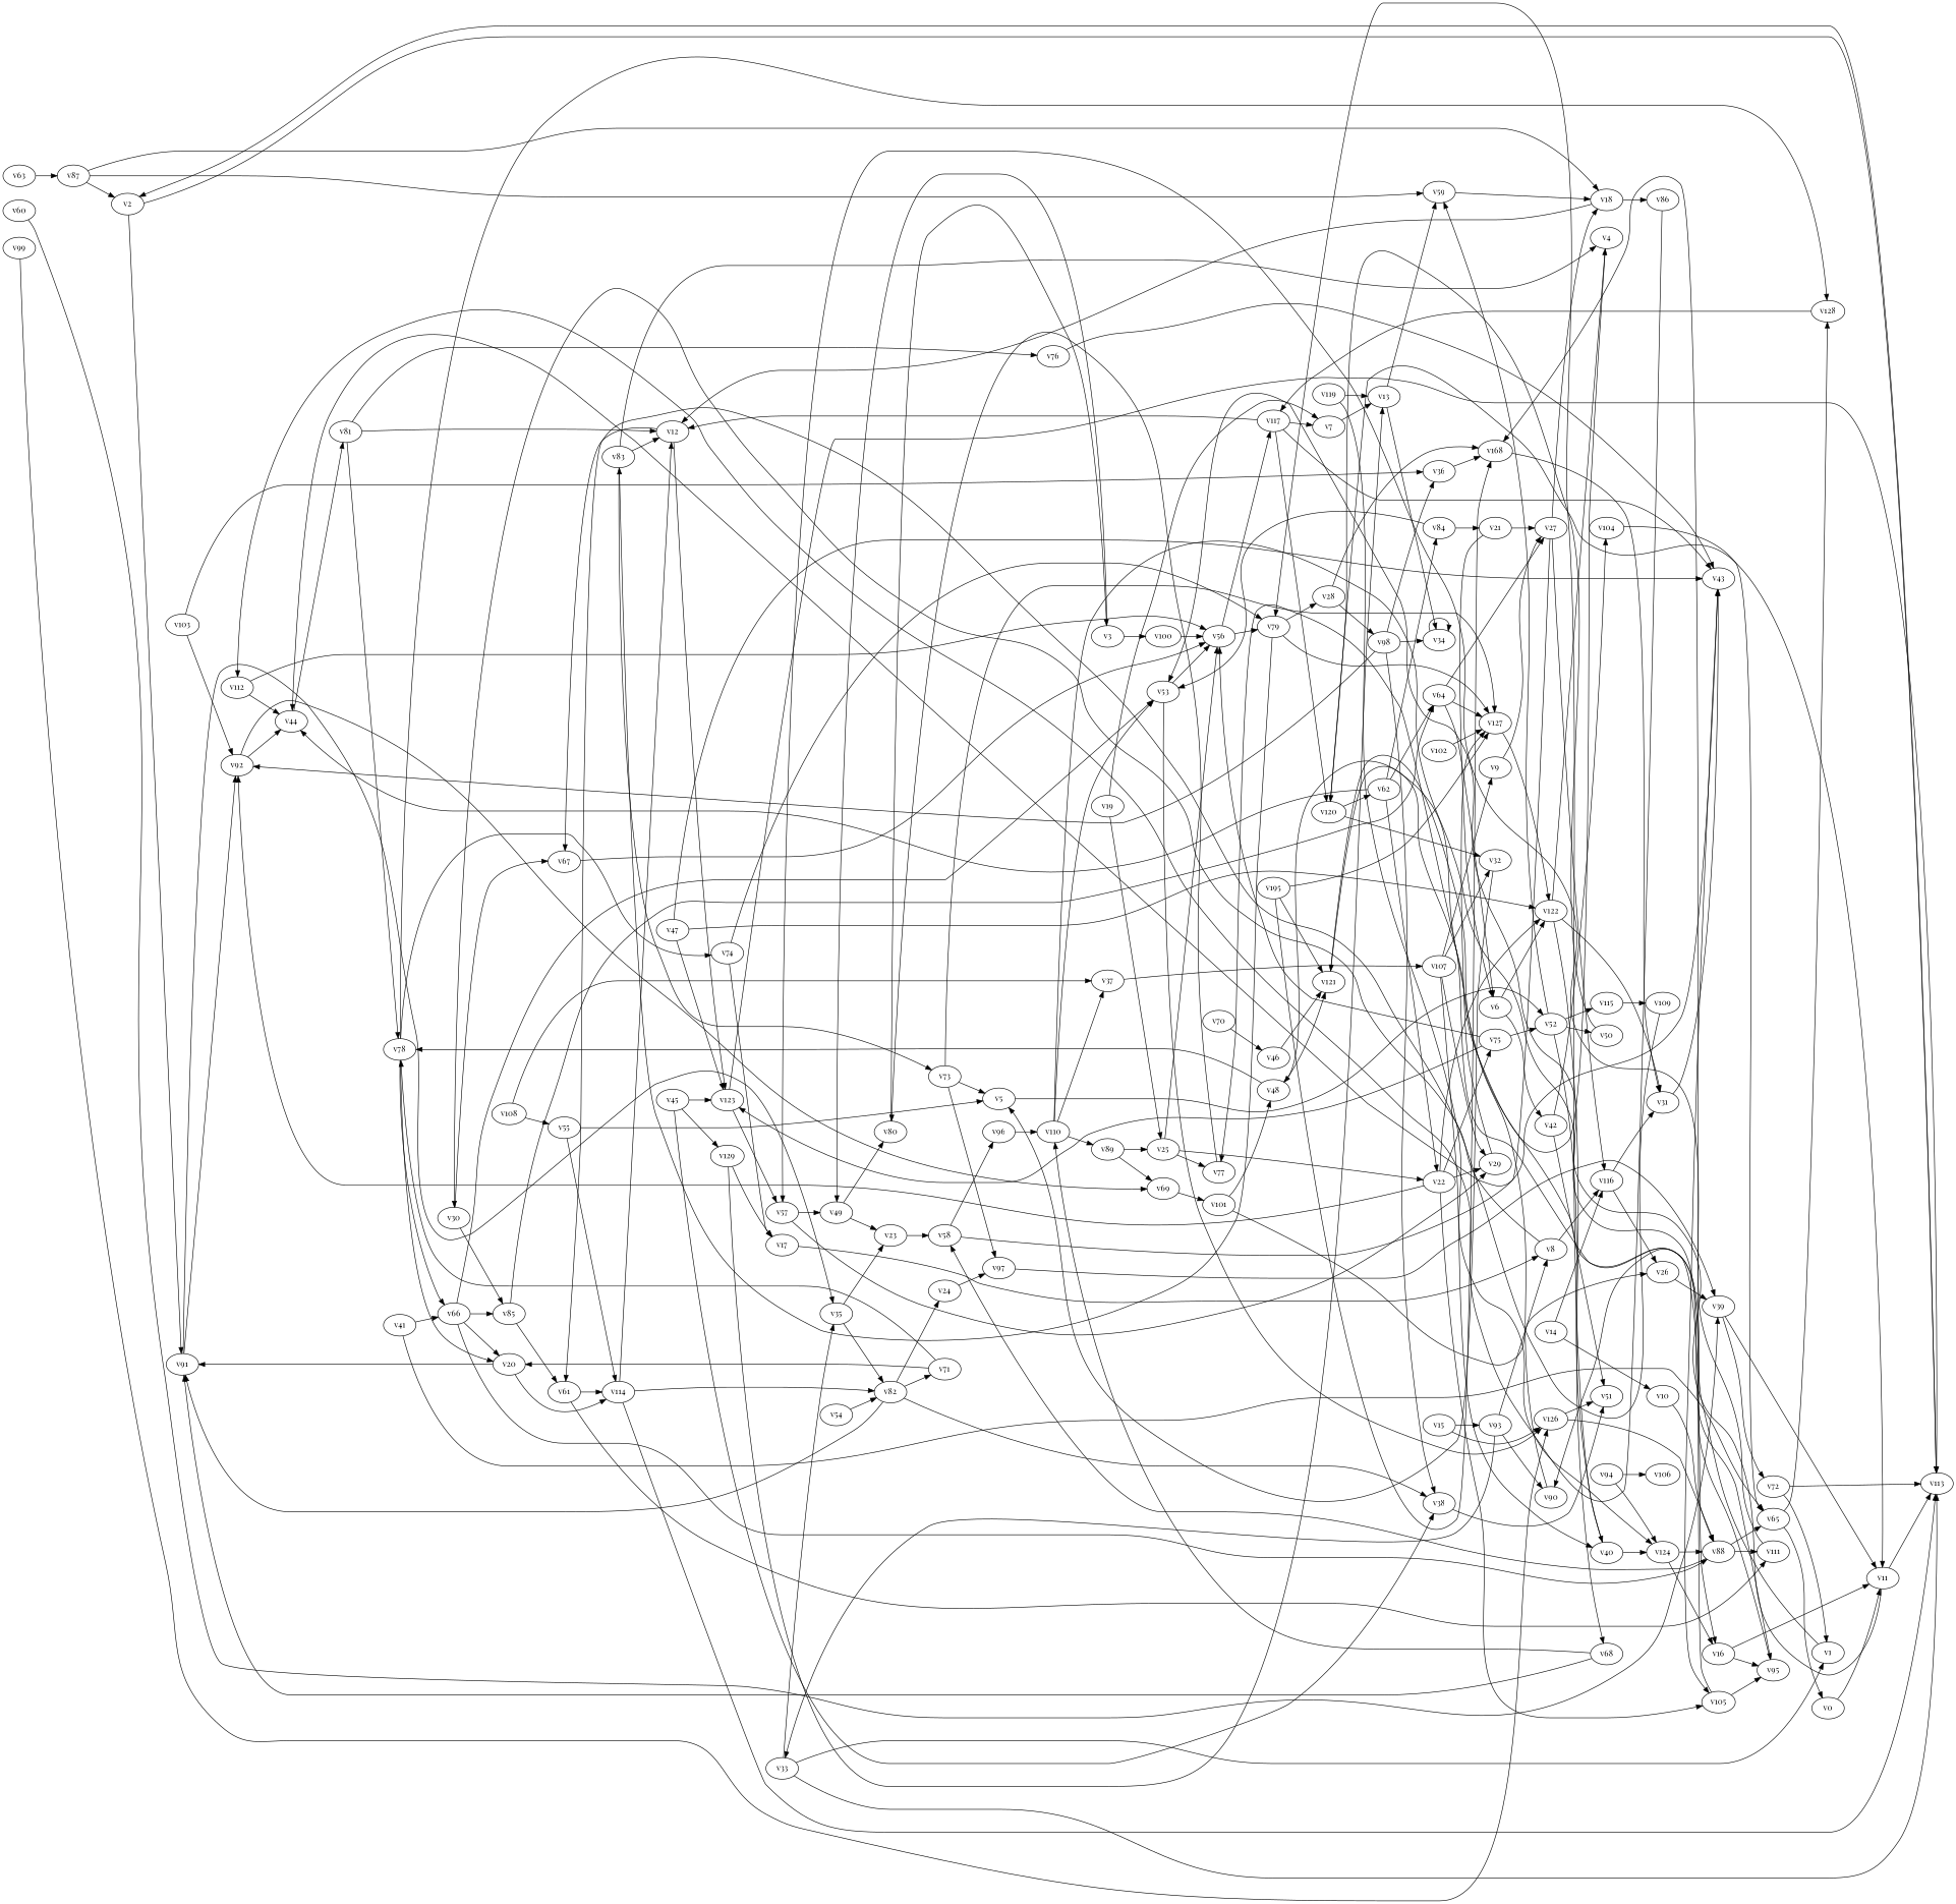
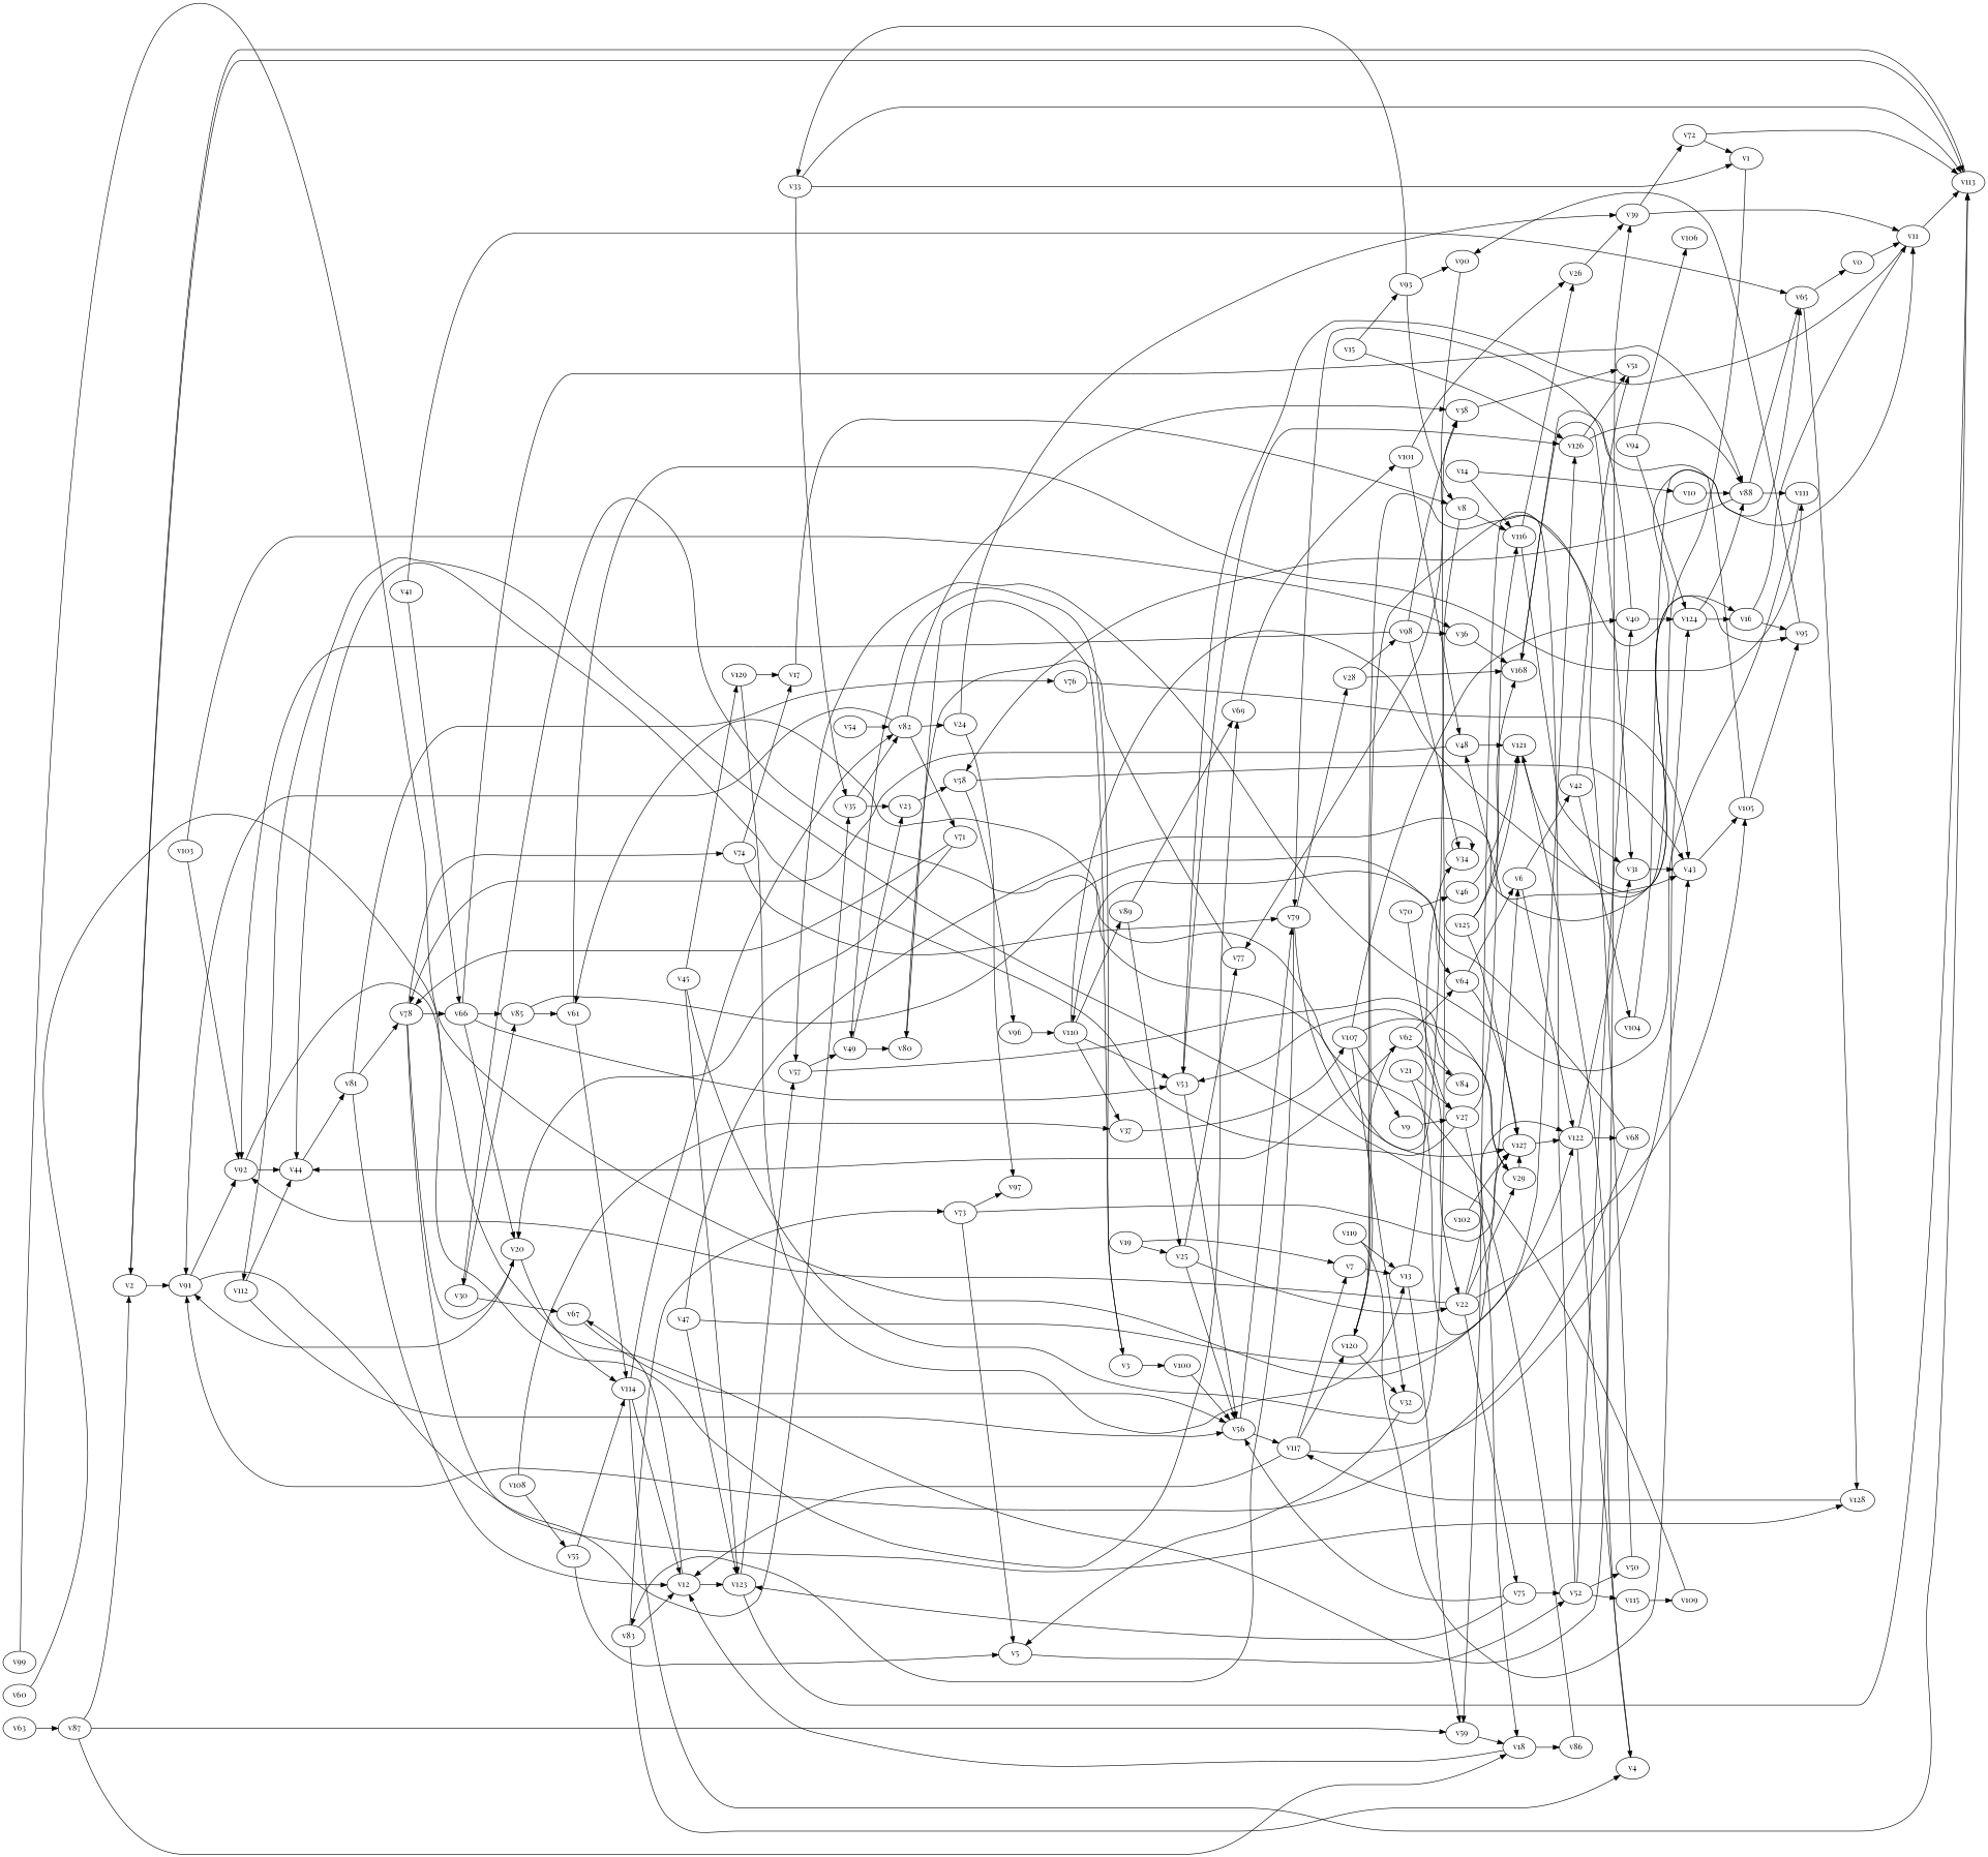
  digraph {
    fontname="Playfair Display"
    rankdir=LR
    node [fontname="Playfair Display" player=0]
    edge [fontname="Playfair Display"]
    v0 [player=1]
    v11 [player=1]
    v113
    v53
    v48 [player=1]
    v1
    v121
    v78
    v91 [player=1]
    v2
    v92
    v35
    v3 [player=1]
    v49 [player=1]
    v100 [player=1]
    v23
    v80 [player=1]
    v56
    v4 [player=1]
    v16
    v52 [player=1]
    v5
    v59
    v40
    v50
    v115
    v6
    v42
    v122 [player=1]
    v51 [player=1]
    v104
    v31 [player=1]
    v68 [player=1]
    v7 [player=1]
    v13
    v34
    v30 [player=1]
    v8
    v116
    v67 [player=1]
    v85 [player=1]
    v26
    v9 [player=1]
    v27
    v18 [player=1]
    v44
    v10 [player=1]
    v88
    v58 [player=1]
    v65
    v111
    v126
    v12 [player=1]
    v123
    v57 [player=1]
    v14 [player=1]
    v15 [player=1]
    v93
    v33
    v90
    v95
    v17
    v86
    v112 [player=1]
    v19
    v25 [player=1]
    v22 [player=1]
    v77 [player=1]
    v20
    v114
    v82 [player=1]
    v21
    v29
    v75 [player=1]
    v105
    v127
    v69
    n78 [label=v168]
    v43
    v96
    v24
    v97
    v39
    v79
    v117 [player=1]
    v72 [player=1]
    v81
    v28
    v98
    v36
    v38 [player=1]
    v61
    v64
    v32
    v71 [player=1]
    v107 [player=1]
    v37
    v124 [player=1]
    v83 [player=1]
    v41 [player=1]
    v66
    v128 [player=1]
    v76
    v45 [player=1]
    v129
    v46 [player=1]
    v47 [player=1]
    v74 [player=1]
    v120
    v62 [player=1]
    v109
    v54 [player=1]
    v55
    v110 [player=1]
    v60 [player=1]
    v84 [player=1]
    v63 [player=1]
    v87 [player=1]
    v89 [player=1]
    v101 [player=1]
    v70
    v73 [player=1]
    v94
    v106 [player=1]
    v99
    v102 [player=1]
    v103 [player=1]
    v108 [player=1]
    v119 [player=1]
-   v125 [label=v195]
+   v125
    v0 -> v11
    v11 -> v113
    v11 -> v53 [constraint="t mod 5 == 2"]
    v113 -> v2 [constraint="t < 8"]
    v53 -> v56
    v53 -> v126
    v48 -> v121
    v48 -> v78
    v1 -> v48 [constraint="t < 11"]
    v121 -> v16 [constraint="t >= 1"]
    v78 -> v20
    v78 -> v66
    v78 -> v128
    v78 -> v74
    v91 -> v92
    v91 -> v35 [constraint="t >= 3"]
    v2 -> v113
    v2 -> v91
    v92 -> v44
    v92 -> v69 [constraint="t < 9"]
    v35 -> v23
    v35 -> v82
    v3 -> v49 [constraint="t < 15"]
    v3 -> v100
    v49 -> v23
    v49 -> v80
    v100 -> v56
    v23 -> v58
    v80 -> v3 [constraint="t >= 1"]
    v56 -> v79
    v56 -> v117
    v4 -> v121 [constraint="t < 8"]
    v16 -> v11
    v16 -> v95
    v52 -> v59 [constraint="t mod 3 == 2"]
    v52 -> v40
    v52 -> v50
    v52 -> v115
    v5 -> v52
    v59 -> v18
    v40 -> v79 [constraint="t mod 3 == 1"]
    v40 -> v124
    v50 -> v120 [constraint="t < 9"]
    v115 -> v109
    v6 -> v42
    v6 -> v122
    v42 -> v51
    v42 -> v104
    v122 -> v4
    v122 -> v31
    v122 -> v68
    v104 -> v65 [constraint="t < 10"]
    v31 -> v43
    v68 -> v91
    v68 -> v110
    v7 -> v13
    v13 -> v59
    v13 -> v34
    v34 -> v34 [constraint="t >= 4"]
    v30 -> v67
    v30 -> v85
    v8 -> v30 [constraint="t mod 5 == 0"]
    v8 -> v116
    v116 -> v31
    v116 -> v26
    v67 -> v56
    v85 -> v61
    v85 -> v64
    v26 -> v39
    v9 -> v27
    v27 -> v116
    v27 -> v18
    v27 -> v44 [constraint="t < 8"]
    v18 -> v12
    v18 -> v86
    v44 -> v81
    v10 -> v88
    v88 -> v58
    v88 -> v65
    v88 -> v111
    v58 -> v43
    v58 -> v96
    v65 -> v0
    v65 -> v128
    v111 -> v57 [constraint="t mod 3 == 1"]
    v126 -> v51
    v126 -> v88
    v12 -> v67 [constraint="t mod 5 == 2"]
    v12 -> v123
    v123 -> v113
    v123 -> v57
    v57 -> v49
    v57 -> v29
    v14 -> v116
    v14 -> v10
    v15 -> v126
    v15 -> v93
    v93 -> v8
    v93 -> v33 [constraint="t mod 2 == 0"]
    v93 -> v90
    v33 -> v113
    v33 -> v1
    v33 -> v35
    v90 -> v77 [constraint="t < 12"]
    v95 -> v90 [constraint="t mod 5 == 1"]
    v17 -> v8
    v86 -> v112 [constraint="t mod 5 == 3"]
    v112 -> v56
    v112 -> v44
    v19 -> v7
    v19 -> v25
    v25 -> v56
    v25 -> v22
    v25 -> v77
    v22 -> v92
    v22 -> v122
    v22 -> v29
    v22 -> v75
    v22 -> v105
    v77 -> v80 [constraint="t < 11"]
    v20 -> v91
    v20 -> v114
    v114 -> v113
    v114 -> v12
    v114 -> v82
    v82 -> v91
    v82 -> v24
    v82 -> v38
    v82 -> v71
    v21 -> v6 [constraint="t < 5"]
    v21 -> v27
    v29 -> v127 [constraint="t < 13"]
    v75 -> v56
    v75 -> v52
    v75 -> v123
    v105 -> v95
    v105 -> n78 [constraint="t < 14"]
    v127 -> v122
    v69 -> v101
    n78 -> v31 [constraint="t >= 4"]
    v43 -> v105 [constraint="t < 10"]
    v96 -> v110
    v24 -> v97
-   v97 -> v39
+   v24 -> v39
    v39 -> v11
    v39 -> v72
    v79 -> v127
    v79 -> v28
    v79 -> v83 [constraint="t < 9"]
    v117 -> v7
    v117 -> v12
    v117 -> v43
    v117 -> v120
    v72 -> v113
    v72 -> v1
    v81 -> v78
    v81 -> v12
    v81 -> v76
    v28 -> n78
    v28 -> v98
    v98 -> v92
    v98 -> v34
    v98 -> v36
    v98 -> v38
    v36 -> n78
    v38 -> v51
    v61 -> v111
    v61 -> v114
    v64 -> v6
    v64 -> v127
    v32 -> v5 [constraint="t >= 4"]
    v71 -> v78
    v71 -> v20
    v107 -> v40
    v107 -> v9
    v107 -> v29
    v107 -> v32
    v37 -> v107
    v124 -> v16
    v124 -> v88
    v83 -> v4
    v83 -> v12
    v83 -> v73
    v41 -> v65
    v41 -> v66
    v66 -> v53
    v66 -> v85
    v66 -> v88
    v66 -> v20
    v128 -> v117
    v76 -> v43
    v45 -> v123
    v45 -> v38 [constraint="t mod 3 == 0"]
    v45 -> v129
    v129 -> v13 [constraint="t >= 5"]
    v129 -> v17
    v46 -> v121
    v47 -> v122
    v47 -> v123
    v47 -> v43
    v74 -> v17
    v74 -> v79
    v120 -> v11 [constraint="t >= 5"]
    v120 -> v32
    v120 -> v62
    v62 -> v44
    v62 -> v22
    v62 -> v64
    v62 -> v84
    v109 -> v61 [constraint="t mod 5 == 2"]
    v54 -> v82
    v55 -> v5
    v55 -> v114
    v110 -> v53
    v110 -> v95 [constraint="t >= 5"]
    v110 -> v37
    v110 -> v89
    v60 -> v39 [constraint="t mod 3 == 2"]
    v84 -> v53
-   v84 -> v21
    v63 -> v87
    v87 -> v2
    v87 -> v59
    v87 -> v18
    v89 -> v25
    v89 -> v69
    v101 -> v48
    v101 -> v26
-   v64 -> v27
+   v70 -> v27
    v70 -> v46
    v73 -> v5
    v73 -> v127
    v73 -> v97
    v94 -> v124
    v94 -> v106
    v99 -> v126 [constraint="t < 5"]
    v102 -> v127
    v103 -> v92
    v103 -> v36
    v108 -> v37
    v108 -> v55
    v119 -> v13
    v119 -> v124 [constraint="t >= 1"]
    v125 -> v121
    v125 -> v127
    v125 -> n78 [constraint="t mod 5 == 1"]
  }
